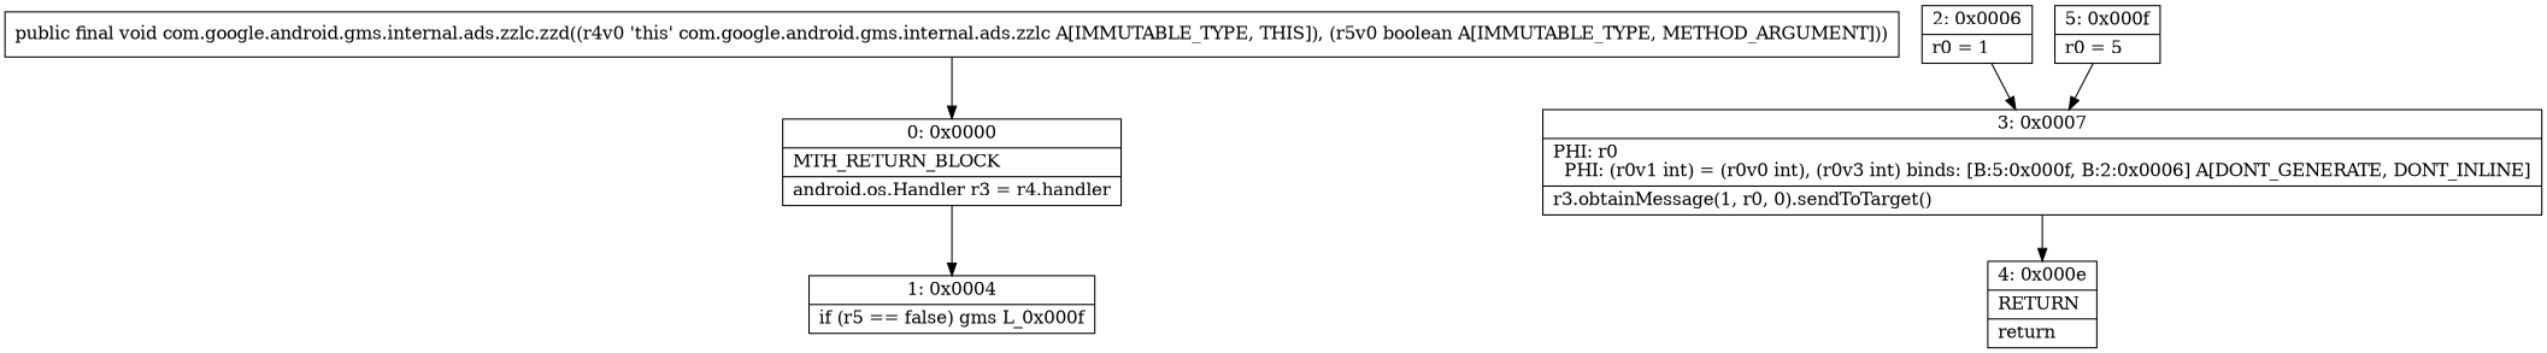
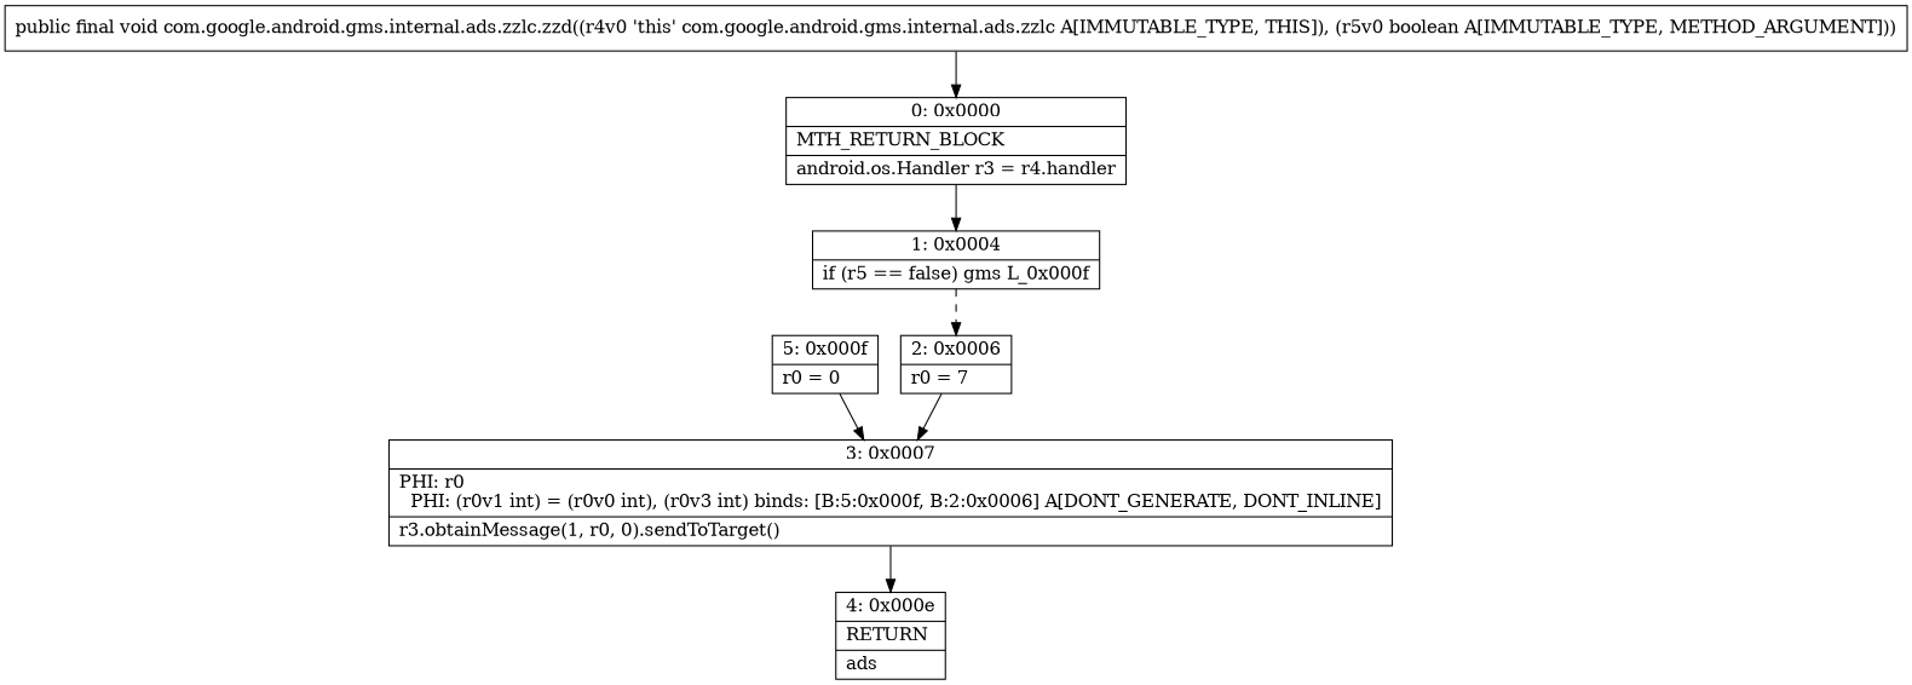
  digraph {
    node [shape=record]
    n1 [label="{0\:\ 0x0000|MTH_RETURN_BLOCK\l|android.os.Handler r3 = r4.handler\l}"]
    n2 [label="{1\:\ 0x0004|if (r5 == false) gms L_0x000f\l}"]
-   n3 [label="{2\:\ 0x0006|r0 = 1\l}"]
+   n3 [label="{2\:\ 0x0006|r0 = 7\l}"]
    n4 [label="{3\:\ 0x0007|PHI: r0 \l  PHI: (r0v1 int) = (r0v0 int), (r0v3 int) binds: [B:5:0x000f, B:2:0x0006] A[DONT_GENERATE, DONT_INLINE]\l|r3.obtainMessage(1, r0, 0).sendToTarget()\l}"]
-   n5 [label="{5\:\ 0x000f|r0 = 5\l}"]
-   n6 [label="{4\:\ 0x000e|RETURN\l|return\l}"]
+   n5 [label="{5\:\ 0x000f|r0 = 0\l}"]
+   n6 [label="{4\:\ 0x000e|RETURN\l|ads\l}"]
    n7 [label="{public final void com.google.android.gms.internal.ads.zzlc.zzd((r4v0 'this' com.google.android.gms.internal.ads.zzlc A[IMMUTABLE_TYPE, THIS]), (r5v0 boolean A[IMMUTABLE_TYPE, METHOD_ARGUMENT])) }"]
    n1 -> n2
+   n2 -> n3 [style=dashed]
    n3 -> n4
    n4 -> n6
    n5 -> n4
    n7 -> n1
  }
